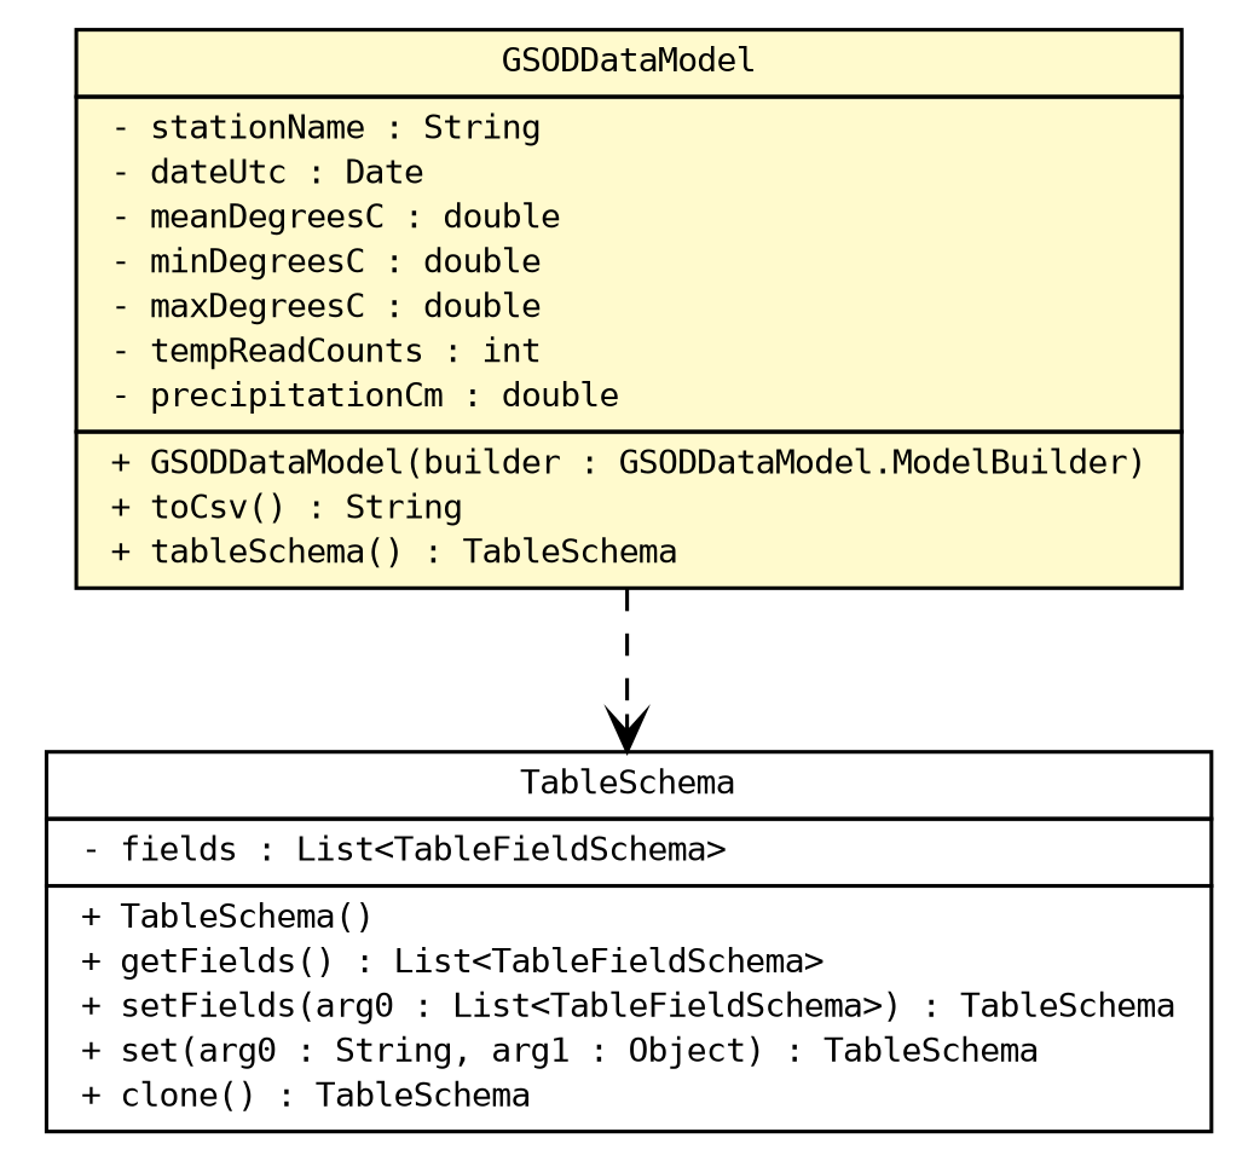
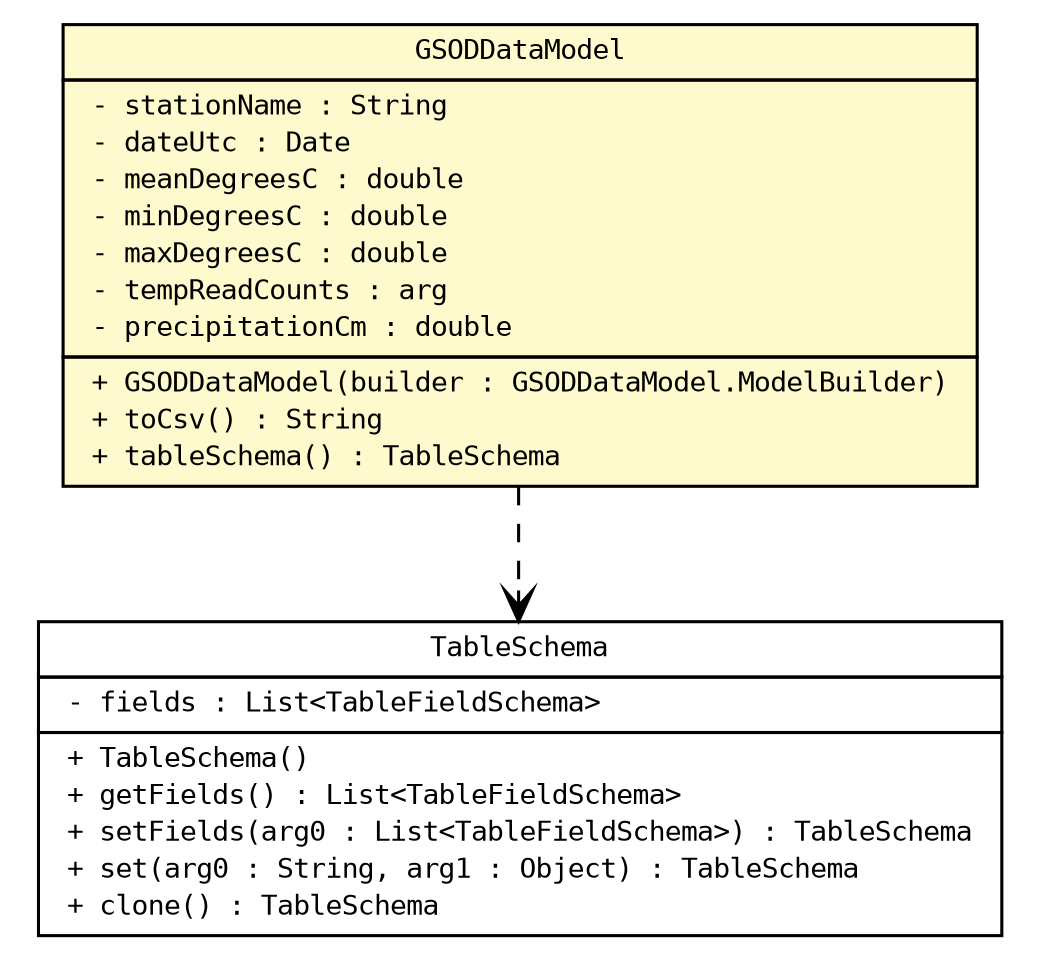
  digraph {
    nodesep=0.25
    ranksep=0.5
    fontname="DejaVu Sans Mono"
    node [fontcolor=black fontname="DejaVu Sans Mono" fontsize=9.0 shape=plaintext]
-   n1 [label=<<table title="com.ohair.stephen.edp.model.GSODDataModel" border="0" cellborder="1" cellspacing="0" cellpadding="2" port="p" bgcolor="lemonChiffon" href="./GSODDataModel.html"> 		<tr><td><table border="0" cellspacing="0" cellpadding="1"> <tr><td align="center" balign="center"> GSODDataModel </td></tr> 		</table></td></tr> 		<tr><td><table border="0" cellspacing="0" cellpadding="1"> <tr><td align="left" balign="left"> - stationName : String </td></tr> <tr><td align="left" balign="left"> - dateUtc : Date </td></tr> <tr><td align="left" balign="left"> - meanDegreesC : double </td></tr> <tr><td align="left" balign="left"> - minDegreesC : double </td></tr> <tr><td align="left" balign="left"> - maxDegreesC : double </td></tr> <tr><td align="left" balign="left"> - tempReadCounts : int </td></tr> <tr><td align="left" balign="left"> - precipitationCm : double </td></tr> 		</table></td></tr> 		<tr><td><table border="0" cellspacing="0" cellpadding="1"> <tr><td align="left" balign="left"> + GSODDataModel(builder : GSODDataModel.ModelBuilder) </td></tr> <tr><td align="left" balign="left"> + toCsv() : String </td></tr> <tr><td align="left" balign="left"> + tableSchema() : TableSchema </td></tr> 		</table></td></tr> 		</table>>]
+   n1 [label=<<table title="com.ohair.stephen.edp.model.GSODDataModel" border="0" cellborder="1" cellspacing="0" cellpadding="2" port="p" bgcolor="lemonChiffon" href="./GSODDataModel.html"> 		<tr><td><table border="0" cellspacing="0" cellpadding="1"> <tr><td align="center" balign="center"> GSODDataModel </td></tr> 		</table></td></tr> 		<tr><td><table border="0" cellspacing="0" cellpadding="1"> <tr><td align="left" balign="left"> - stationName : String </td></tr> <tr><td align="left" balign="left"> - dateUtc : Date </td></tr> <tr><td align="left" balign="left"> - meanDegreesC : double </td></tr> <tr><td align="left" balign="left"> - minDegreesC : double </td></tr> <tr><td align="left" balign="left"> - maxDegreesC : double </td></tr> <tr><td align="left" balign="left"> - tempReadCounts : arg </td></tr> <tr><td align="left" balign="left"> - precipitationCm : double </td></tr> 		</table></td></tr> 		<tr><td><table border="0" cellspacing="0" cellpadding="1"> <tr><td align="left" balign="left"> + GSODDataModel(builder : GSODDataModel.ModelBuilder) </td></tr> <tr><td align="left" balign="left"> + toCsv() : String </td></tr> <tr><td align="left" balign="left"> + tableSchema() : TableSchema </td></tr> 		</table></td></tr> 		</table>>]
    n2 [label=<<table title="com.google.api.services.bigquery.model.TableSchema" border="0" cellborder="1" cellspacing="0" cellpadding="2" port="p" href="http://java.sun.com/j2se/1.4.2/docs/api/com/google/api/services/bigquery/model/TableSchema.html"> 		<tr><td><table border="0" cellspacing="0" cellpadding="1"> <tr><td align="center" balign="center"> TableSchema </td></tr> 		</table></td></tr> 		<tr><td><table border="0" cellspacing="0" cellpadding="1"> <tr><td align="left" balign="left"> - fields : List&lt;TableFieldSchema&gt; </td></tr> 		</table></td></tr> 		<tr><td><table border="0" cellspacing="0" cellpadding="1"> <tr><td align="left" balign="left"> + TableSchema() </td></tr> <tr><td align="left" balign="left"> + getFields() : List&lt;TableFieldSchema&gt; </td></tr> <tr><td align="left" balign="left"> + setFields(arg0 : List&lt;TableFieldSchema&gt;) : TableSchema </td></tr> <tr><td align="left" balign="left"> + set(arg0 : String, arg1 : Object) : TableSchema </td></tr> <tr><td align="left" balign="left"> + clone() : TableSchema </td></tr> 		</table></td></tr> 		</table>>]
    n1 -> n2 [arrowhead=open color=black fontcolor=black fontname="DejaVu Sans Mono" fontsize=10.0 headport=p labelfontname=Helvetica labelfontsize=10 style=dashed tailport=p]
  }
